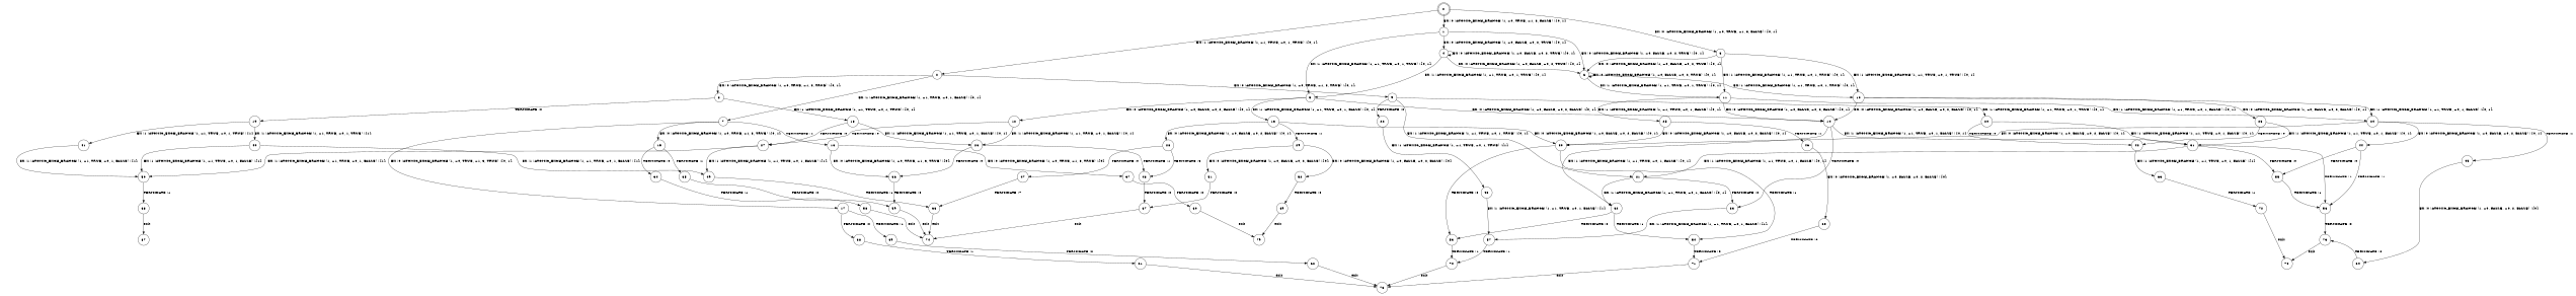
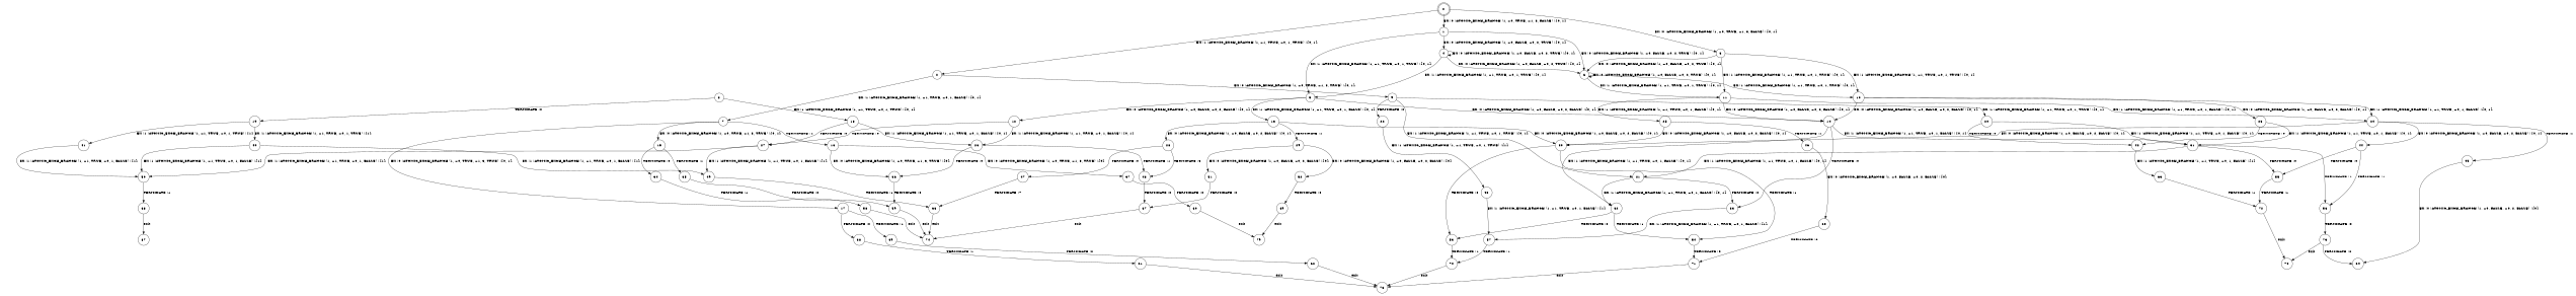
  digraph {
    node [shape=circle]
    0 [peripheries=2]
    1
    2
    3
    4
    5
    6
    7
    8
    9
    10
    11
    12
    13
    14
    15
    16
    17
    18
    19
    20
    21
    22
    23
    24
    25
    26
    27
    28
    29
    30
    31
    32
    33
    34
    35
    36
    37
    38
    39
    40
    41
    42
    43
    44
    45
    46
    48
    49
    50
    47
    51
    52
    53
    54
    55
    56
    57
    58
    59
    60
    61
    62
    63
    64
    65
    66
    67
    68
    69
    70
    71
    72
    73
    74
    n76 [label=79]
    76
    n78 [label=87]
    78
    0 -> 1 [label="EX !0 !ATOMIC_EXCH_BRANCH (1, +0, TRUE, +1, 3, FALSE) !{0, 1}"]
    0 -> 2 [label="EX !1 !ATOMIC_EXCH_BRANCH (1, +1, TRUE, +0, 1, TRUE) !{0, 1}"]
    0 -> 3 [label="EX !0 !ATOMIC_EXCH_BRANCH (1, +0, TRUE, +1, 3, FALSE) !{0, 1}"]
    1 -> 4 [label="EX !0 !ATOMIC_EXCH_BRANCH (1, +0, FALSE, +0, 2, TRUE) !{0, 1}"]
    1 -> 5 [label="EX !1 !ATOMIC_EXCH_BRANCH (1, +1, TRUE, +0, 1, TRUE) !{0, 1}"]
    1 -> 6 [label="EX !0 !ATOMIC_EXCH_BRANCH (1, +0, FALSE, +0, 2, TRUE) !{0, 1}"]
    2 -> 7 [label="EX !1 !ATOMIC_EXCH_BRANCH (1, +1, TRUE, +0, 1, FALSE) !{0, 1}"]
-   2 -> 8 [label="EX !0 !ATOMIC_EXCH_BRANCH (1, +0, TRUE, +1, 3, TRUE) !{0, 1}"]
    2 -> 9 [label="EX !0 !ATOMIC_EXCH_BRANCH (1, +0, TRUE, +1, 3, TRUE) !{0, 1}"]
    3 -> 6 [label="EX !0 !ATOMIC_EXCH_BRANCH (1, +0, FALSE, +0, 2, TRUE) !{0, 1}"]
    3 -> 10 [label="EX !1 !ATOMIC_EXCH_BRANCH (1, +1, TRUE, +0, 1, TRUE) !{0, 1}"]
    3 -> 11 [label="EX !1 !ATOMIC_EXCH_BRANCH (1, +1, TRUE, +0, 1, TRUE) !{0, 1}"]
    4 -> 4 [label="EX !0 !ATOMIC_EXCH_BRANCH (1, +0, FALSE, +0, 2, TRUE) !{0, 1}"]
    4 -> 5 [label="EX !1 !ATOMIC_EXCH_BRANCH (1, +1, TRUE, +0, 1, TRUE) !{0, 1}"]
    4 -> 6 [label="EX !0 !ATOMIC_EXCH_BRANCH (1, +0, FALSE, +0, 2, TRUE) !{0, 1}"]
    5 -> 12 [label="EX !0 !ATOMIC_EXCH_BRANCH (1, +0, FALSE, +0, 2, FALSE) !{0, 1}"]
    5 -> 13 [label="EX !1 !ATOMIC_EXCH_BRANCH (1, +1, TRUE, +0, 1, FALSE) !{0, 1}"]
    5 -> 14 [label="EX !0 !ATOMIC_EXCH_BRANCH (1, +0, FALSE, +0, 2, FALSE) !{0, 1}"]
    6 -> 6 [label="EX !0 !ATOMIC_EXCH_BRANCH (1, +0, FALSE, +0, 2, TRUE) !{0, 1}"]
    6 -> 10 [label="EX !1 !ATOMIC_EXCH_BRANCH (1, +1, TRUE, +0, 1, TRUE) !{0, 1}"]
    6 -> 11 [label="EX !1 !ATOMIC_EXCH_BRANCH (1, +1, TRUE, +0, 1, TRUE) !{0, 1}"]
    7 -> 15 [label="EX !0 !ATOMIC_EXCH_BRANCH (1, +0, TRUE, +1, 3, TRUE) !{0, 1}"]
    7 -> 16 [label="TERMINATE !1"]
    7 -> 17 [label="EX !0 !ATOMIC_EXCH_BRANCH (1, +0, TRUE, +1, 3, TRUE) !{0, 1}"]
    8 -> 18 [label="EX !1 !ATOMIC_EXCH_BRANCH (1, +1, TRUE, +0, 1, TRUE) !{0, 1}"]
    8 -> 19 [label="TERMINATE !0"]
    9 -> 20 [label="EX !1 !ATOMIC_EXCH_BRANCH (1, +1, TRUE, +0, 1, TRUE) !{0, 1}"]
    9 -> 21 [label="EX !1 !ATOMIC_EXCH_BRANCH (1, +1, TRUE, +0, 1, TRUE) !{0, 1}"]
    9 -> 22 [label="TERMINATE !0"]
    10 -> 14 [label="EX !0 !ATOMIC_EXCH_BRANCH (1, +0, FALSE, +0, 2, FALSE) !{0, 1}"]
    10 -> 23 [label="EX !0 !ATOMIC_EXCH_BRANCH (1, +0, FALSE, +0, 2, FALSE) !{0, 1}"]
    10 -> 24 [label="EX !1 !ATOMIC_EXCH_BRANCH (1, +1, TRUE, +0, 1, FALSE) !{0, 1}"]
    11 -> 14 [label="EX !0 !ATOMIC_EXCH_BRANCH (1, +0, FALSE, +0, 2, FALSE) !{0, 1}"]
    11 -> 24 [label="EX !1 !ATOMIC_EXCH_BRANCH (1, +1, TRUE, +0, 1, FALSE) !{0, 1}"]
    11 -> 25 [label="EX !1 !ATOMIC_EXCH_BRANCH (1, +1, TRUE, +0, 1, FALSE) !{0, 1}"]
    12 -> 26 [label="EX !1 !ATOMIC_EXCH_BRANCH (1, +1, TRUE, +0, 1, FALSE) !{0, 1}"]
    12 -> 27 [label="TERMINATE !0"]
    13 -> 28 [label="EX !0 !ATOMIC_EXCH_BRANCH (1, +0, FALSE, +0, 2, FALSE) !{0, 1}"]
    13 -> 29 [label="TERMINATE !1"]
    13 -> 30 [label="EX !0 !ATOMIC_EXCH_BRANCH (1, +0, FALSE, +0, 2, FALSE) !{0, 1}"]
    14 -> 31 [label="EX !1 !ATOMIC_EXCH_BRANCH (1, +1, TRUE, +0, 1, FALSE) !{0, 1}"]
    14 -> 32 [label="EX !1 !ATOMIC_EXCH_BRANCH (1, +1, TRUE, +0, 1, FALSE) !{0, 1}"]
    14 -> 33 [label="TERMINATE !0"]
    15 -> 34 [label="TERMINATE !0"]
    15 -> 35 [label="TERMINATE !1"]
    16 -> 36 [label="EX !0 !ATOMIC_EXCH_BRANCH (1, +0, TRUE, +1, 3, TRUE) !{0}"]
    16 -> 37 [label="EX !0 !ATOMIC_EXCH_BRANCH (1, +0, TRUE, +1, 3, TRUE) !{0}"]
    17 -> 38 [label="TERMINATE !0"]
    17 -> 39 [label="TERMINATE !1"]
    18 -> 26 [label="EX !1 !ATOMIC_EXCH_BRANCH (1, +1, TRUE, +0, 1, FALSE) !{0, 1}"]
    18 -> 27 [label="TERMINATE !0"]
    19 -> 40 [label="EX !1 !ATOMIC_EXCH_BRANCH (1, +1, TRUE, +0, 1, TRUE) !{1}"]
    19 -> 41 [label="EX !1 !ATOMIC_EXCH_BRANCH (1, +1, TRUE, +0, 1, TRUE) !{1}"]
    20 -> 31 [label="EX !1 !ATOMIC_EXCH_BRANCH (1, +1, TRUE, +0, 1, FALSE) !{0, 1}"]
    20 -> 42 [label="TERMINATE !0"]
    21 -> 32 [label="EX !1 !ATOMIC_EXCH_BRANCH (1, +1, TRUE, +0, 1, FALSE) !{0, 1}"]
    21 -> 33 [label="TERMINATE !0"]
    22 -> 43 [label="EX !1 !ATOMIC_EXCH_BRANCH (1, +1, TRUE, +0, 1, TRUE) !{1}"]
    23 -> 31 [label="EX !1 !ATOMIC_EXCH_BRANCH (1, +1, TRUE, +0, 1, FALSE) !{0, 1}"]
    23 -> 42 [label="TERMINATE !0"]
    24 -> 30 [label="EX !0 !ATOMIC_EXCH_BRANCH (1, +0, FALSE, +0, 2, FALSE) !{0, 1}"]
    24 -> 44 [label="EX !0 !ATOMIC_EXCH_BRANCH (1, +0, FALSE, +0, 2, FALSE) !{0, 1}"]
    24 -> 45 [label="TERMINATE !1"]
    25 -> 30 [label="EX !0 !ATOMIC_EXCH_BRANCH (1, +0, FALSE, +0, 2, FALSE) !{0, 1}"]
    25 -> 46 [label="TERMINATE !1"]
    26 -> 36 [label="TERMINATE !0"]
    26 -> 48 [label="TERMINATE !1"]
    27 -> 49 [label="EX !1 !ATOMIC_EXCH_BRANCH (1, +1, TRUE, +0, 1, FALSE) !{1}"]
    27 -> 50 [label="EX !1 !ATOMIC_EXCH_BRANCH (1, +1, TRUE, +0, 1, FALSE) !{1}"]
    28 -> 48 [label="TERMINATE !5"]
    28 -> 47 [label="TERMINATE !0"]
    29 -> 51 [label="EX !0 !ATOMIC_EXCH_BRANCH (1, +0, FALSE, +0, 2, FALSE) !{0}"]
    29 -> 52 [label="EX !0 !ATOMIC_EXCH_BRANCH (1, +0, FALSE, +0, 2, FALSE) !{0}"]
    30 -> 53 [label="TERMINATE !0"]
    30 -> 54 [label="TERMINATE !1"]
    31 -> 21 [label="EX !1 !ATOMIC_EXCH_BRANCH (1, +1, TRUE, +0, 1, FALSE) !{0, 1}"]
    31 -> 55 [label="TERMINATE !0"]
    31 -> 56 [label="TERMINATE !1"]
    32 -> 53 [label="TERMINATE !0"]
    32 -> 54 [label="TERMINATE !1"]
    33 -> 57 [label="EX !1 !ATOMIC_EXCH_BRANCH (1, +1, TRUE, +0, 1, FALSE) !{1}"]
    34 -> 58 [label="TERMINATE !1"]
    35 -> 59 [label="TERMINATE !0"]
    36 -> 59 [label="TERMINATE !0"]
    37 -> 60 [label="TERMINATE !0"]
    38 -> 61 [label="TERMINATE !1"]
    39 -> 62 [label="TERMINATE !0"]
    40 -> 49 [label="EX !1 !ATOMIC_EXCH_BRANCH (1, +1, TRUE, +0, 1, FALSE) !{1}"]
    40 -> 50 [label="EX !1 !ATOMIC_EXCH_BRANCH (1, +1, TRUE, +0, 1, FALSE) !{1}"]
    41 -> 50 [label="EX !1 !ATOMIC_EXCH_BRANCH (1, +1, TRUE, +0, 1, FALSE) !{1}"]
    42 -> 63 [label="EX !1 !ATOMIC_EXCH_BRANCH (1, +1, TRUE, +0, 1, FALSE) !{1}"]
    43 -> 57 [label="EX !1 !ATOMIC_EXCH_BRANCH (1, +1, TRUE, +0, 1, FALSE) !{1}"]
    44 -> 55 [label="TERMINATE !0"]
    44 -> 56 [label="TERMINATE !1"]
    45 -> 64 [label="EX !0 !ATOMIC_EXCH_BRANCH (1, +0, FALSE, +0, 2, FALSE) !{0}"]
    46 -> 65 [label="EX !0 !ATOMIC_EXCH_BRANCH (1, +0, FALSE, +0, 2, FALSE) !{0}"]
    48 -> 67 [label="TERMINATE !0"]
    49 -> 66 [label="TERMINATE !1"]
    50 -> 68 [label="TERMINATE !1"]
    47 -> 66 [label="TERMINATE !7"]
    51 -> 67 [label="TERMINATE !0"]
    52 -> 69 [label="TERMINATE !0"]
    53 -> 70 [label="TERMINATE !1"]
    54 -> 71 [label="TERMINATE !5"]
-   55 -> 56 [label="TERMINATE !1"]
+   55 -> 72 [label="TERMINATE !1"]
    56 -> 73 [label="TERMINATE !0"]
    57 -> 70 [label="TERMINATE !1"]
    58 -> 74 [label=exit]
    59 -> 74 [label=exit]
    60 -> n76 [label=exit]
    61 -> 76 [label=exit]
    62 -> 76 [label=exit]
    63 -> 72 [label="TERMINATE !1"]
-   64 -> 73 [label="TERMINATE !0"]
+   73 -> 64 [label="TERMINATE !0"]
    65 -> 71 [label="TERMINATE !0"]
    66 -> 74 [label=exit]
    67 -> 74 [label=exit]
    68 -> n78 [label=exit]
    69 -> n76 [label=exit]
    70 -> 76 [label=exit]
    71 -> 76 [label=exit]
    72 -> 78 [label=exit]
    73 -> 78 [label=exit]
  }
